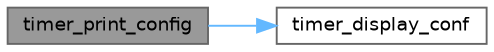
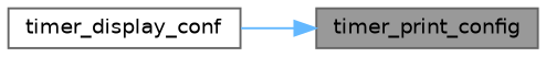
  digraph {
    rankdir=RL
    node [fontname=Helvetica fontsize=10 shape=box style=filled]
    n1 [color=gray40 fillcolor=grey60 fontcolor=black height=0.2 label=timer_print_config width=0.4]
    n2 [color=grey40 fillcolor=white height=0.2 label=timer_display_conf width=0.4]
-   n2 -> n1 [color=steelblue1 dir=back fontname=Helvetica fontsize=10 labelfontname=Helvetica labelfontsize=10 style=solid]
+   n1 -> n2 [color=steelblue1 dir=back fontname=Helvetica fontsize=10 labelfontname=Helvetica labelfontsize=10 style=solid]
  }
